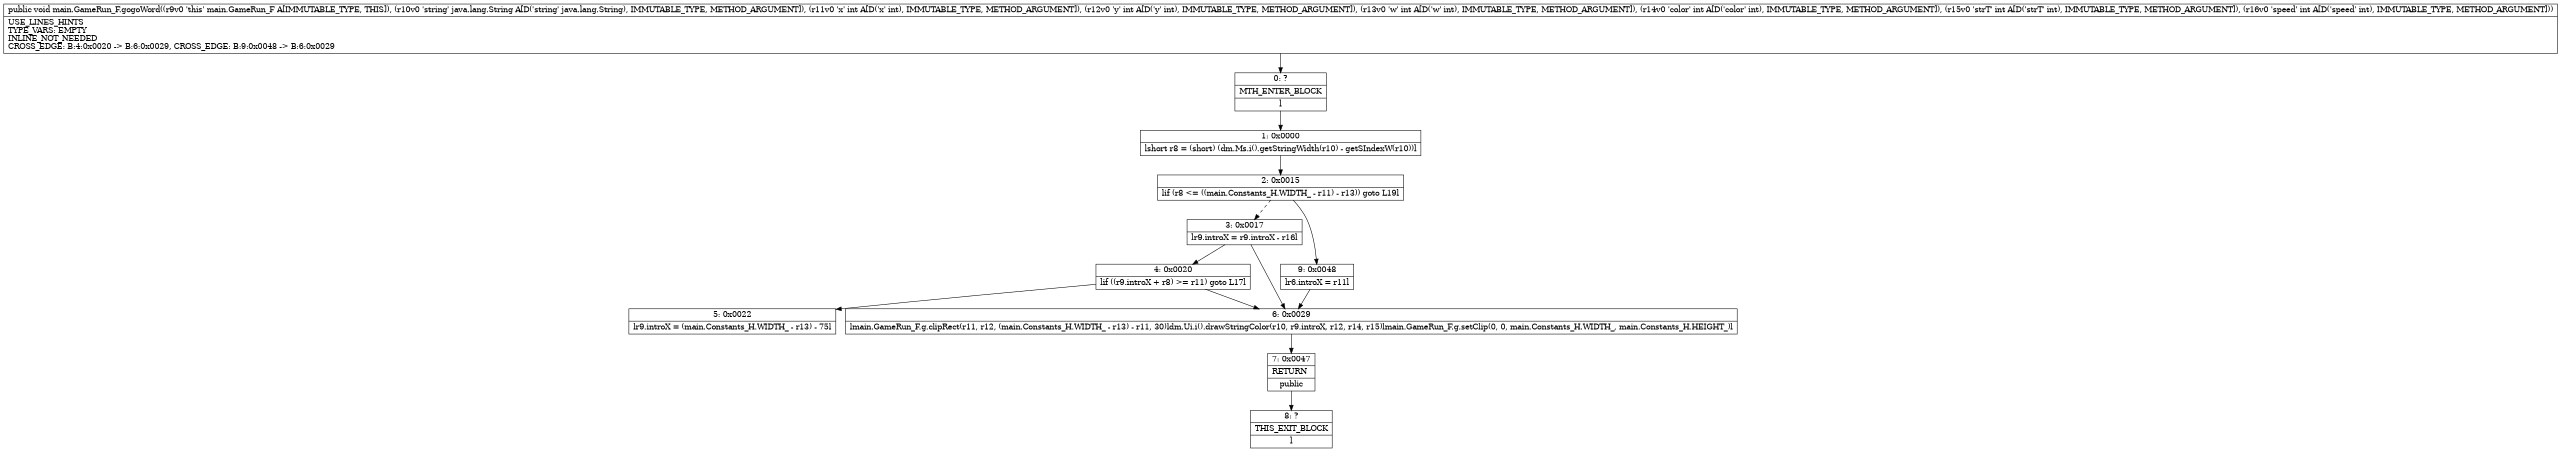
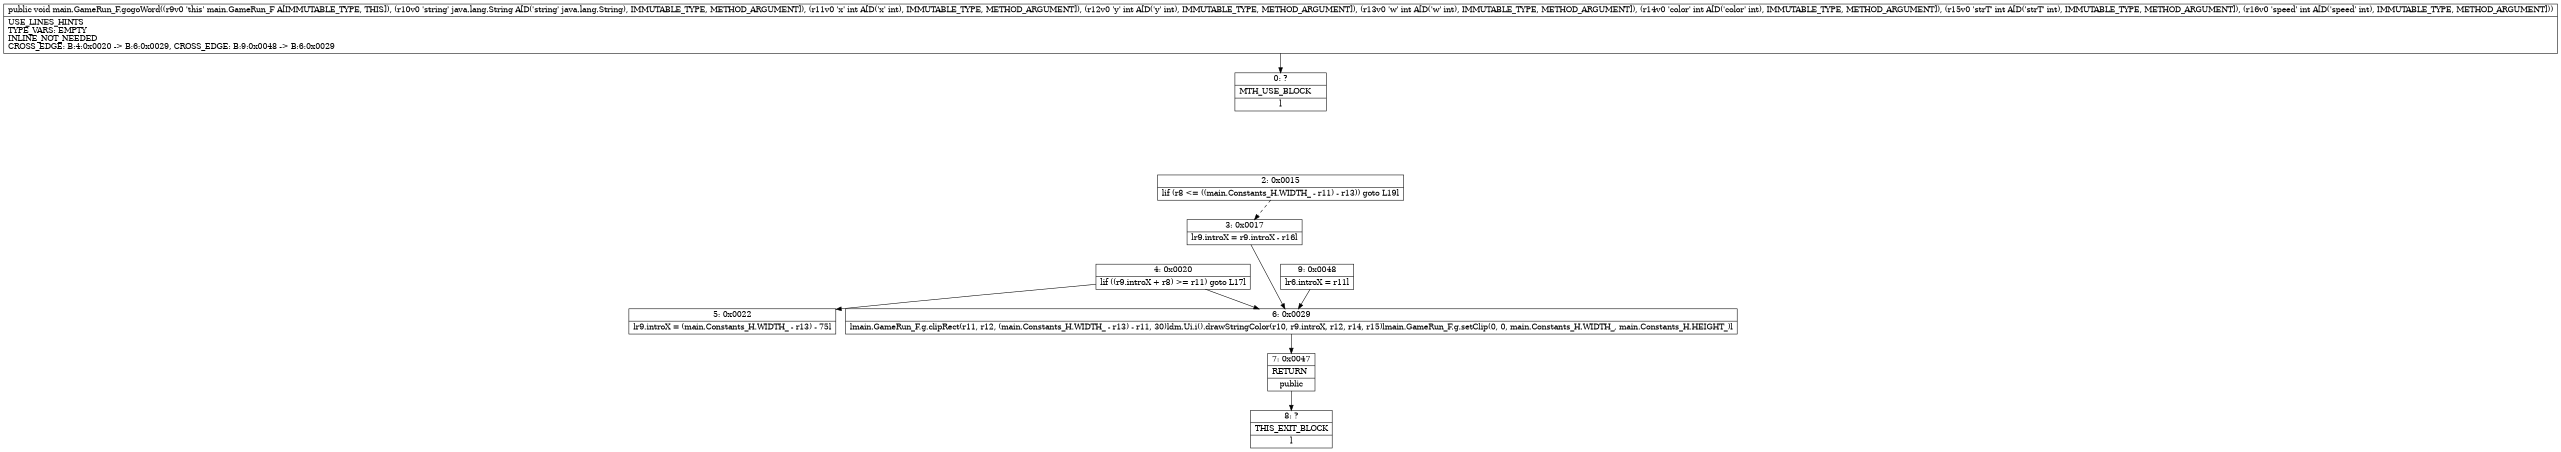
  digraph {
    node [shape=record]
-   n1 [label="{0\:\ ?|MTH_ENTER_BLOCK\l|l}"]
-   n2 [label="{1\:\ 0x0000|lshort r8 = (short) (dm.Ms.i().getStringWidth(r10) \- getSIndexW(r10))l}"]
+   n1 [label="{0\:\ ?|MTH_USE_BLOCK\l|l}"]
    n3 [label="{2\:\ 0x0015|lif (r8 \<= ((main.Constants_H.WIDTH_ \- r11) \- r13)) goto L19l}"]
    n4 [label="{3\:\ 0x0017|lr9.introX = r9.introX \- r16l}"]
    n5 [label="{9\:\ 0x0048|lr6.introX = r11l}"]
    n6 [label="{4\:\ 0x0020|lif ((r9.introX + r8) \>= r11) goto L17l}"]
    n7 [label="{6\:\ 0x0029|lmain.GameRun_F.g.clipRect(r11, r12, (main.Constants_H.WIDTH_ \- r13) \- r11, 30)ldm.Ui.i().drawStringColor(r10, r9.introX, r12, r14, r15)lmain.GameRun_F.g.setClip(0, 0, main.Constants_H.WIDTH_, main.Constants_H.HEIGHT_)l}"]
    n8 [label="{5\:\ 0x0022|lr9.introX = (main.Constants_H.WIDTH_ \- r13) \- 75l}"]
    n9 [label="{7\:\ 0x0047|RETURN\l|public}"]
    n10 [label="{8\:\ ?|THIS_EXIT_BLOCK\l|l}"]
    n11 [label="{public void main.GameRun_F.gogoWord((r9v0 'this' main.GameRun_F A[IMMUTABLE_TYPE, THIS]), (r10v0 'string' java.lang.String A[D('string' java.lang.String), IMMUTABLE_TYPE, METHOD_ARGUMENT]), (r11v0 'x' int A[D('x' int), IMMUTABLE_TYPE, METHOD_ARGUMENT]), (r12v0 'y' int A[D('y' int), IMMUTABLE_TYPE, METHOD_ARGUMENT]), (r13v0 'w' int A[D('w' int), IMMUTABLE_TYPE, METHOD_ARGUMENT]), (r14v0 'color' int A[D('color' int), IMMUTABLE_TYPE, METHOD_ARGUMENT]), (r15v0 'strT' int A[D('strT' int), IMMUTABLE_TYPE, METHOD_ARGUMENT]), (r16v0 'speed' int A[D('speed' int), IMMUTABLE_TYPE, METHOD_ARGUMENT]))  | USE_LINES_HINTS\lTYPE_VARS: EMPTY\lINLINE_NOT_NEEDED\lCROSS_EDGE: B:4:0x0020 \-\> B:6:0x0029, CROSS_EDGE: B:9:0x0048 \-\> B:6:0x0029\l}"]
-   n1 -> n2
-   n2 -> n3
    n3 -> n4 [style=dashed]
-   n3 -> n5
-   n4 -> n6
    n4 -> n7
    n5 -> n7
    n6 -> n7
    n6 -> n8 [style=solid]
    n7 -> n9
    n9 -> n10
    n11 -> n1
  }
